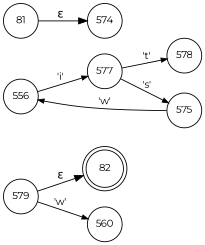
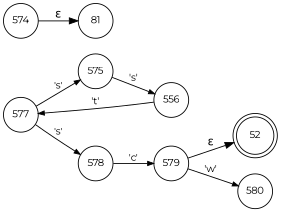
  digraph {
    fontname=Montserrat
    rankdir=LR
    node [fixedsize=true fontname=Montserrat fontsize=11 shape=circle peripheries=1]
    edge [arrowhead=normal arrowsize=.7 fontname=Montserrat fontsize=11]
-   n1 [label=82 shape=doublecircle width=.6 peripheries=""]
+   n1 [label=52 shape=doublecircle width=.6 peripheries=""]
    n2 [label=556 width=.55]
    n3 [label=577 width=.55]
    n4 [label=578 width=.55]
    n5 [label=575 width=.55]
    n6 [label=81 width=.55]
    n7 [label=574 width=.55]
    n8 [label=579 width=.55]
-   n9 [label=560 width=.55]
-   n2 -> n3 [label="'i'"]
-   n3 -> n4 [label="'t'"]
+   n9 [label=580 width=.55]
+   n2 -> n3 [label="'t'"]
+   n3 -> n4 [label="'s'"]
    n3 -> n5 [label="'s'"]
-   n5 -> n2 [label="'w'"]
-   n6 -> n7 [label="&epsilon;" arrowhead="" arrowsize="" fontsize=""]
+   n4 -> n8 [label="'c'"]
+   n5 -> n2 [label="'s'"]
+   n7 -> n6 [label="&epsilon;" arrowhead="" arrowsize="" fontsize=""]
    n8 -> n1 [label="&epsilon;" arrowhead="" arrowsize="" fontsize=""]
    n8 -> n9 [label="'w'"]
  }
